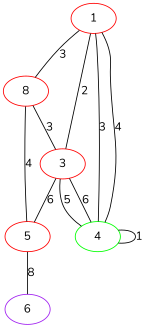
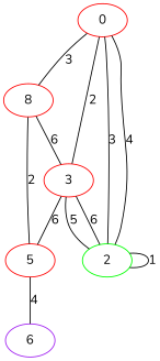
  graph {
    fontname=Nunito
    node [color=red fontname=Nunito weight=1]
    edge [fontname=Nunito]
    n1 [label=8]
-   1
+   1 [label=0]
    3
-   4 [color=green weight=2]
+   4 [color=green weight=2 label=2]
    5
    6 [color=purple weight=4]
-   n1 -- 3 [label=3]
-   n1 -- 5 [label=4]
+   n1 -- 3 [label=6]
+   n1 -- 5 [label=2]
    1 -- n1 [label=3]
    1 -- 3 [label=2]
    1 -- 4 [label=3]
    1 -- 4 [label=4]
    3 -- 4 [label=5]
    3 -- 4 [label=6]
    3 -- 5 [label=6]
    4 -- 4 [label=1]
-   5 -- 6 [label=8]
+   5 -- 6 [label=4]
  }
